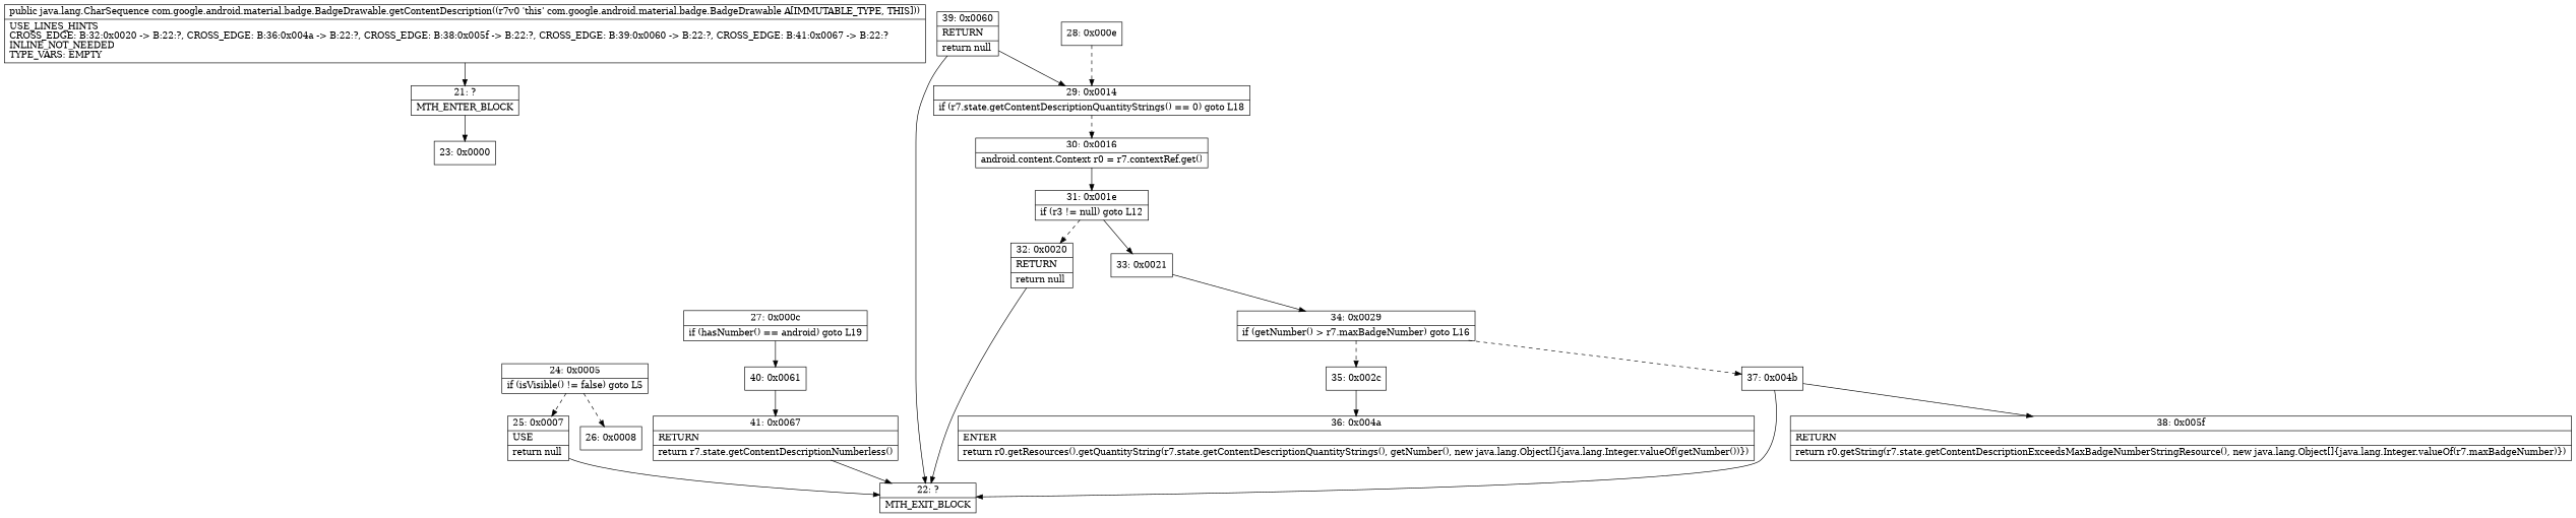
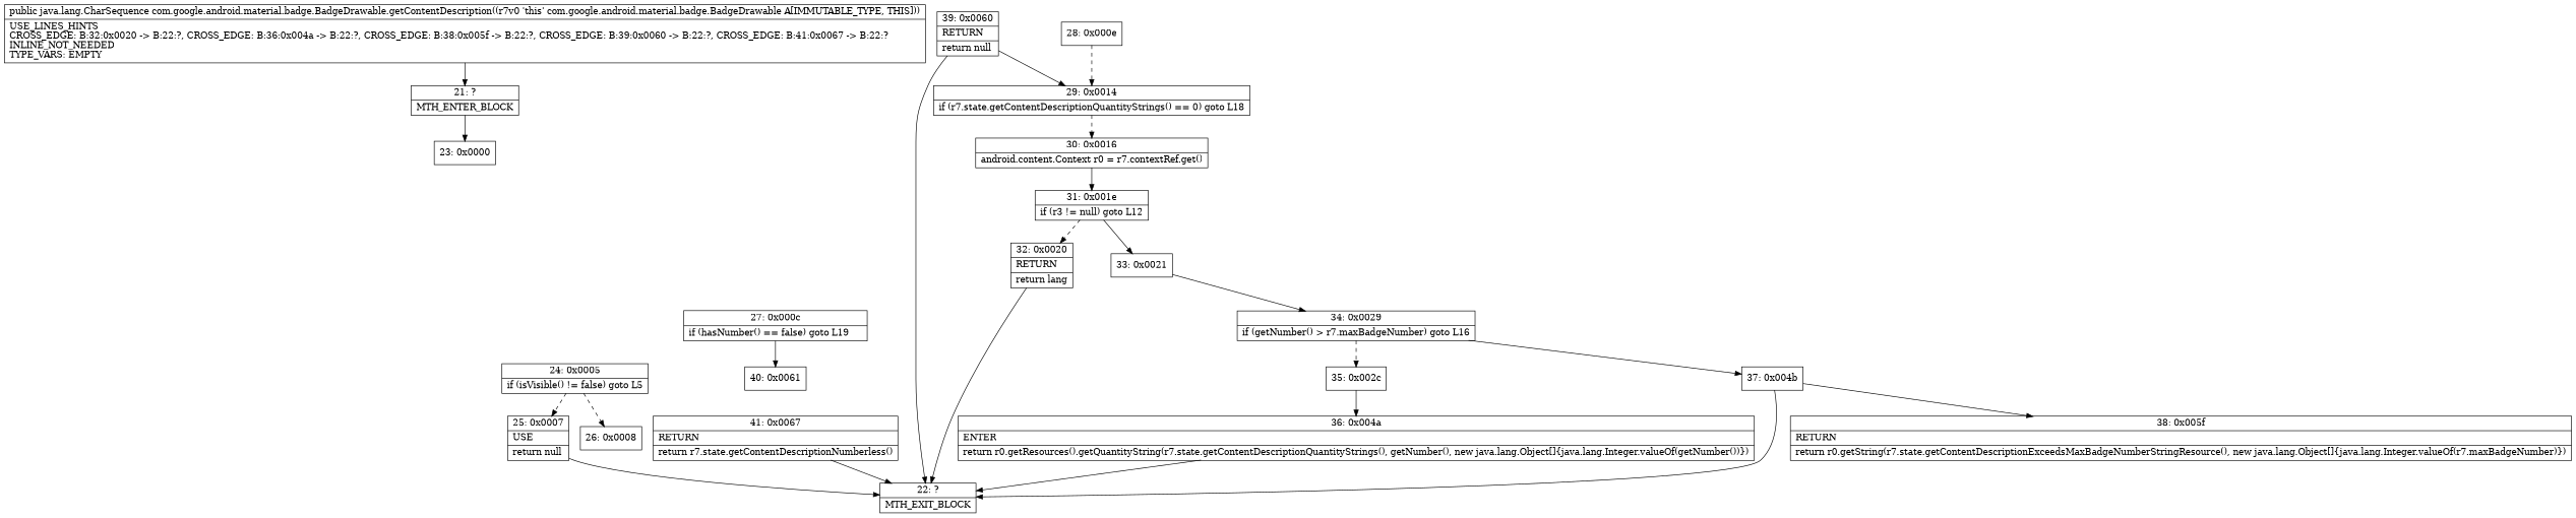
  digraph {
    node [shape=record]
    n1 [label="{21\:\ ?|MTH_ENTER_BLOCK\l}"]
    n2 [label="{23\:\ 0x0000}"]
    n3 [label="{24\:\ 0x0005|if (isVisible() != false) goto L5\l}"]
    n4 [label="{25\:\ 0x0007|USE\l|return null\l}"]
    n5 [label="{26\:\ 0x0008}"]
    n6 [label="{22\:\ ?|MTH_EXIT_BLOCK\l}"]
-   n7 [label="{27\:\ 0x000c|if (hasNumber() == android) goto L19\l}"]
+   n7 [label="{27\:\ 0x000c|if (hasNumber() == false) goto L19\l}"]
    n8 [label="{40\:\ 0x0061}"]
    n9 [label="{28\:\ 0x000e}"]
    n10 [label="{29\:\ 0x0014|if (r7.state.getContentDescriptionQuantityStrings() == 0) goto L18\l}"]
    n11 [label="{41\:\ 0x0067|RETURN\l|return r7.state.getContentDescriptionNumberless()\l}"]
    n12 [label="{30\:\ 0x0016|android.content.Context r0 = r7.contextRef.get()\l}"]
    n13 [label="{31\:\ 0x001e|if (r3 != null) goto L12\l}"]
    n14 [label="{39\:\ 0x0060|RETURN\l|return null\l}"]
-   n15 [label="{32\:\ 0x0020|RETURN\l|return null\l}"]
+   n15 [label="{32\:\ 0x0020|RETURN\l|return lang\l}"]
    n16 [label="{33\:\ 0x0021}"]
    n17 [label="{34\:\ 0x0029|if (getNumber() \> r7.maxBadgeNumber) goto L16\l}"]
    n18 [label="{35\:\ 0x002c}"]
    n19 [label="{37\:\ 0x004b}"]
    n20 [label="{36\:\ 0x004a|ENTER\l|return r0.getResources().getQuantityString(r7.state.getContentDescriptionQuantityStrings(), getNumber(), new java.lang.Object[]\{java.lang.Integer.valueOf(getNumber())\})\l}"]
    n21 [label="{38\:\ 0x005f|RETURN\l|return r0.getString(r7.state.getContentDescriptionExceedsMaxBadgeNumberStringResource(), new java.lang.Object[]\{java.lang.Integer.valueOf(r7.maxBadgeNumber)\})\l}"]
    n22 [label="{public java.lang.CharSequence com.google.android.material.badge.BadgeDrawable.getContentDescription((r7v0 'this' com.google.android.material.badge.BadgeDrawable A[IMMUTABLE_TYPE, THIS]))  | USE_LINES_HINTS\lCROSS_EDGE: B:32:0x0020 \-\> B:22:?, CROSS_EDGE: B:36:0x004a \-\> B:22:?, CROSS_EDGE: B:38:0x005f \-\> B:22:?, CROSS_EDGE: B:39:0x0060 \-\> B:22:?, CROSS_EDGE: B:41:0x0067 \-\> B:22:?\lINLINE_NOT_NEEDED\lTYPE_VARS: EMPTY\l}"]
    n1 -> n2
    n3 -> n4 [style=dashed]
    n3 -> n5 [style=dashed]
    n4 -> n6
    n7 -> n8
-   n8 -> n11
    n9 -> n10 [style=dashed]
    n10 -> n12 [style=dashed]
    n11 -> n6
    n12 -> n13
    n13 -> n15 [style=dashed]
    n13 -> n16
    n14 -> n6
    n14 -> n10
    n15 -> n6
    n16 -> n17
    n17 -> n18 [style=dashed]
-   n17 -> n19 [style=dashed]
+   n17 -> n19
    n18 -> n20
    n19 -> n6
    n19 -> n21
+   n20 -> n6
    n22 -> n1
  }
